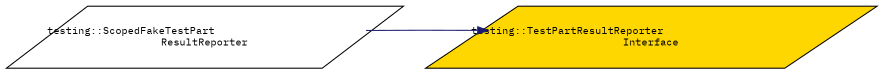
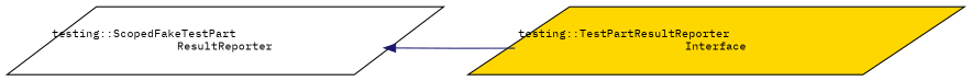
  digraph {
    rankdir=LR
    fontname="IBM Plex Mono"
    node [color=black fontname="IBM Plex Mono" fontsize=10 shape=parallelogram style=filled]
    n1 [fillcolor=white fontcolor=black height=0.2 label="testing::ScopedFakeTestPart\lResultReporter" width=0.4]
    n2 [fillcolor=gold height=0.2 label="testing::TestPartResultReporter\lInterface" width=0.4]
-   n2 -> n1 [color=midnightblue dir=back fontname="IBM Plex Mono" fontsize=10 labelfontname=Helvetica labelfontsize=10 style=solid]
+   n1 -> n2 [color=midnightblue dir=back fontname="IBM Plex Mono" fontsize=10 labelfontname=Helvetica labelfontsize=10 style=solid]
  }
